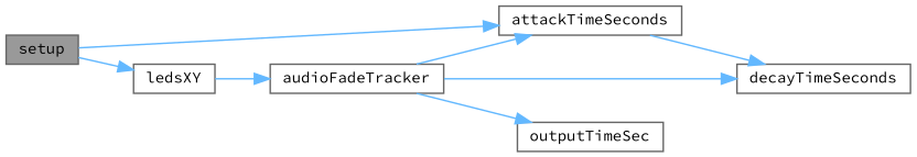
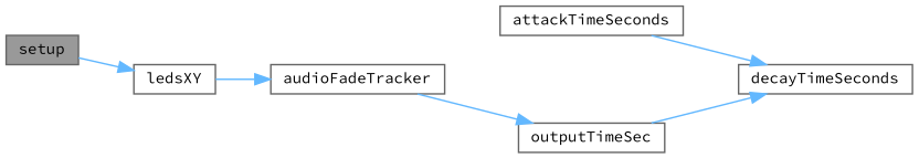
  digraph {
    fontname="Source Code Pro"
    rankdir=LR
    node [color=grey40 fillcolor=white fontname="Source Code Pro" fontsize=10 shape=box style=filled]
    edge [color=steelblue1 fontname="Source Code Pro" fontsize=10 labelfontname=Helvetica labelfontsize=10 style=solid]
    n1 [color=gray40 fillcolor=grey60 fontcolor=black height=0.2 label=setup width=0.4]
    n2 [height=0.2 label=attackTimeSeconds width=0.4]
    n3 [height=0.2 label=ledsXY width=0.4]
    n4 [height=0.2 label=decayTimeSeconds width=0.4]
    n5 [height=0.2 label=audioFadeTracker width=0.4]
    n6 [height=0.2 label=outputTimeSec width=0.4]
-   n1 -> n2
    n1 -> n3
    n2 -> n4
    n3 -> n5
-   n5 -> n2
-   n5 -> n4
+   n6 -> n4
    n5 -> n6
  }
